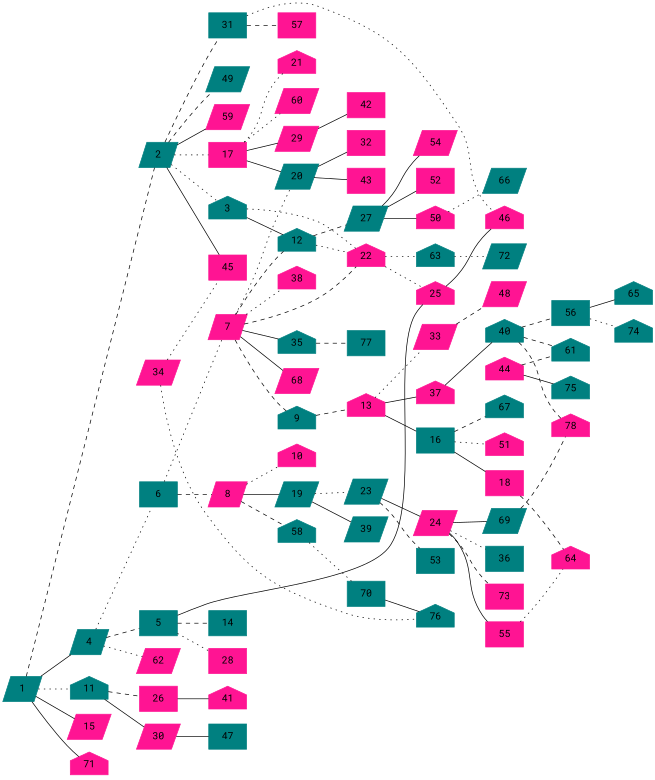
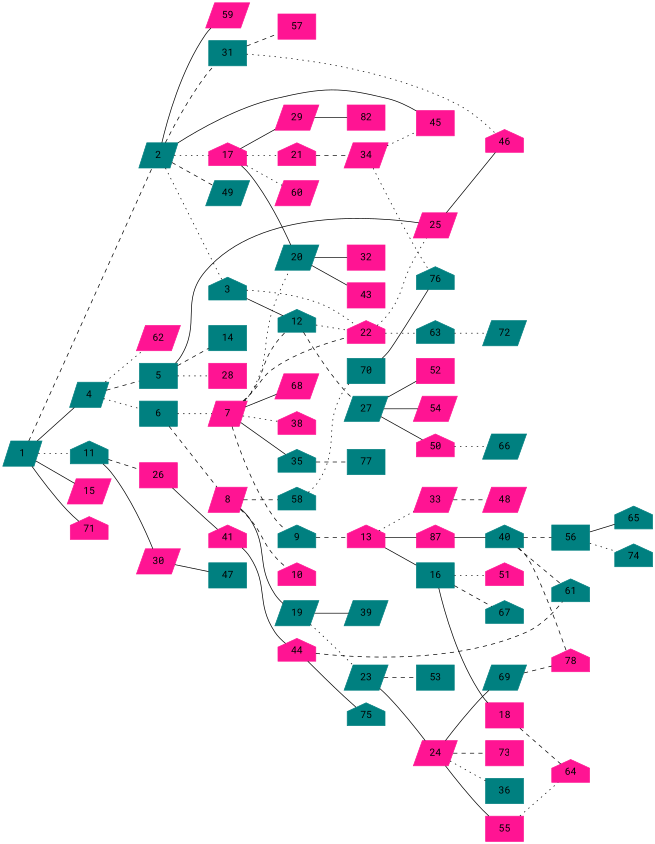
  graph {
    fontname="Roboto Mono"
    rankdir=LR
    node [color=deeppink fontname="Roboto Mono" shape=house style=filled]
    edge [fontname="Roboto Mono" style=solid]
    1 [color=teal shape=parallelogram]
    2 [color=teal shape=parallelogram]
    4 [color=teal shape=parallelogram]
    11 [color=teal]
    15 [shape=parallelogram]
    71
    3 [color=teal]
-   17 [shape=box]
+   17
    31 [color=teal shape=box]
    45 [shape=box]
    49 [color=teal shape=parallelogram]
    59 [shape=parallelogram]
    5 [color=teal shape=box]
    6 [color=teal shape=box]
    62 [shape=parallelogram]
    26 [shape=box]
    30 [shape=parallelogram]
    12 [color=teal]
    22
    20 [color=teal shape=parallelogram]
    21
    29 [shape=parallelogram]
    60 [shape=parallelogram]
    46
    57 [shape=box]
    27 [color=teal shape=parallelogram]
-   25
+   25 [shape=parallelogram]
    63 [color=teal]
    14 [color=teal shape=box]
    28 [shape=box]
    7 [shape=parallelogram]
    8 [shape=parallelogram]
    9 [color=teal]
    35 [color=teal]
    38
    68 [shape=parallelogram]
    10
    19 [color=teal shape=parallelogram]
    58 [color=teal]
    13
    32 [shape=box]
    43 [shape=box]
    77 [color=teal shape=box]
    23 [color=teal shape=parallelogram]
    39 [color=teal shape=parallelogram]
    70 [color=teal shape=box]
    16 [color=teal shape=box]
    33 [shape=parallelogram]
-   37
+   37 [label=87]
    41
    47 [color=teal shape=box]
    50
    52 [shape=box]
    54 [shape=parallelogram]
    18 [shape=box]
    51
    67 [color=teal]
    48 [shape=parallelogram]
    40 [color=teal]
    64
    34 [shape=parallelogram]
-   42 [shape=box]
+   42 [shape=box label=82]
    24 [shape=parallelogram]
    53 [color=teal shape=box]
    76 [color=teal]
    72 [color=teal shape=parallelogram]
    36 [color=teal shape=box]
    55 [shape=box]
    69 [color=teal shape=parallelogram]
    73 [shape=box]
    78
    44
    66 [color=teal shape=parallelogram]
    56 [color=teal shape=box]
    61 [color=teal]
    65 [color=teal]
    74 [color=teal]
    75 [color=teal]
    1 -- 2 [style=dashed]
    1 -- 4
    1 -- 11 [style=dotted]
    1 -- 15
    1 -- 71
    2 -- 3 [style=dotted]
    2 -- 17 [style=dotted]
    2 -- 31 [style=dashed]
    2 -- 45
    2 -- 49 [style=dashed]
    2 -- 59
    4 -- 5 [style=dashed]
    4 -- 6 [style=dotted]
    4 -- 62 [style=dotted]
    11 -- 26 [style=dashed]
    11 -- 30
    3 -- 12
    3 -- 22 [style=dotted]
    17 -- 20
    17 -- 21 [style=dotted]
    17 -- 29
    17 -- 60 [style=dotted]
    31 -- 46 [style=dotted]
    31 -- 57 [style=dashed]
    5 -- 25
    5 -- 14 [style=dashed]
    5 -- 28 [style=dotted]
    6 -- 7 [style=dotted]
    6 -- 8 [style=dashed]
    26 -- 41
    30 -- 47
    12 -- 22 [style=dotted]
    12 -- 27 [style=dashed]
    22 -- 25 [style=dotted]
    22 -- 63 [style=dotted]
    20 -- 32
    20 -- 43
+   21 -- 34 [style=dashed]
    29 -- 42
    27 -- 50
    27 -- 52
    27 -- 54
    25 -- 46
    63 -- 72 [style=dotted]
    7 -- 12 [style=dashed]
    7 -- 22 [style=dashed]
    7 -- 20 [style=dotted]
    7 -- 9 [style=dashed]
    7 -- 35
    7 -- 38 [style=dotted]
    7 -- 68
-   8 -- 10 [style=dotted]
+   8 -- 10 [style=dashed]
    8 -- 19
    8 -- 58 [style=dashed]
    9 -- 13 [style=dashed]
    35 -- 77 [style=dashed]
    19 -- 23 [style=dotted]
    19 -- 39
    58 -- 70 [style=dotted]
    13 -- 16
    13 -- 33 [style=dotted]
    13 -- 37
    23 -- 24
    23 -- 53 [style=dashed]
    70 -- 76
    16 -- 18
    16 -- 51 [style=dotted]
    16 -- 67 [style=dashed]
    33 -- 48 [style=dashed]
    37 -- 40
+   41 -- 44
    50 -- 66 [style=dotted]
    18 -- 64 [style=dashed]
    40 -- 78 [style=dashed]
    40 -- 56 [style=dashed]
    40 -- 61 [style=dashed]
    34 -- 45 [style=dotted]
    34 -- 76 [style=dotted]
    24 -- 36 [style=dotted]
    24 -- 55
    24 -- 69
    24 -- 73 [style=dashed]
    55 -- 64 [style=dotted]
    69 -- 78 [style=dashed]
    44 -- 61 [style=dashed]
    44 -- 75
    56 -- 65
    56 -- 74 [style=dotted]
  }
